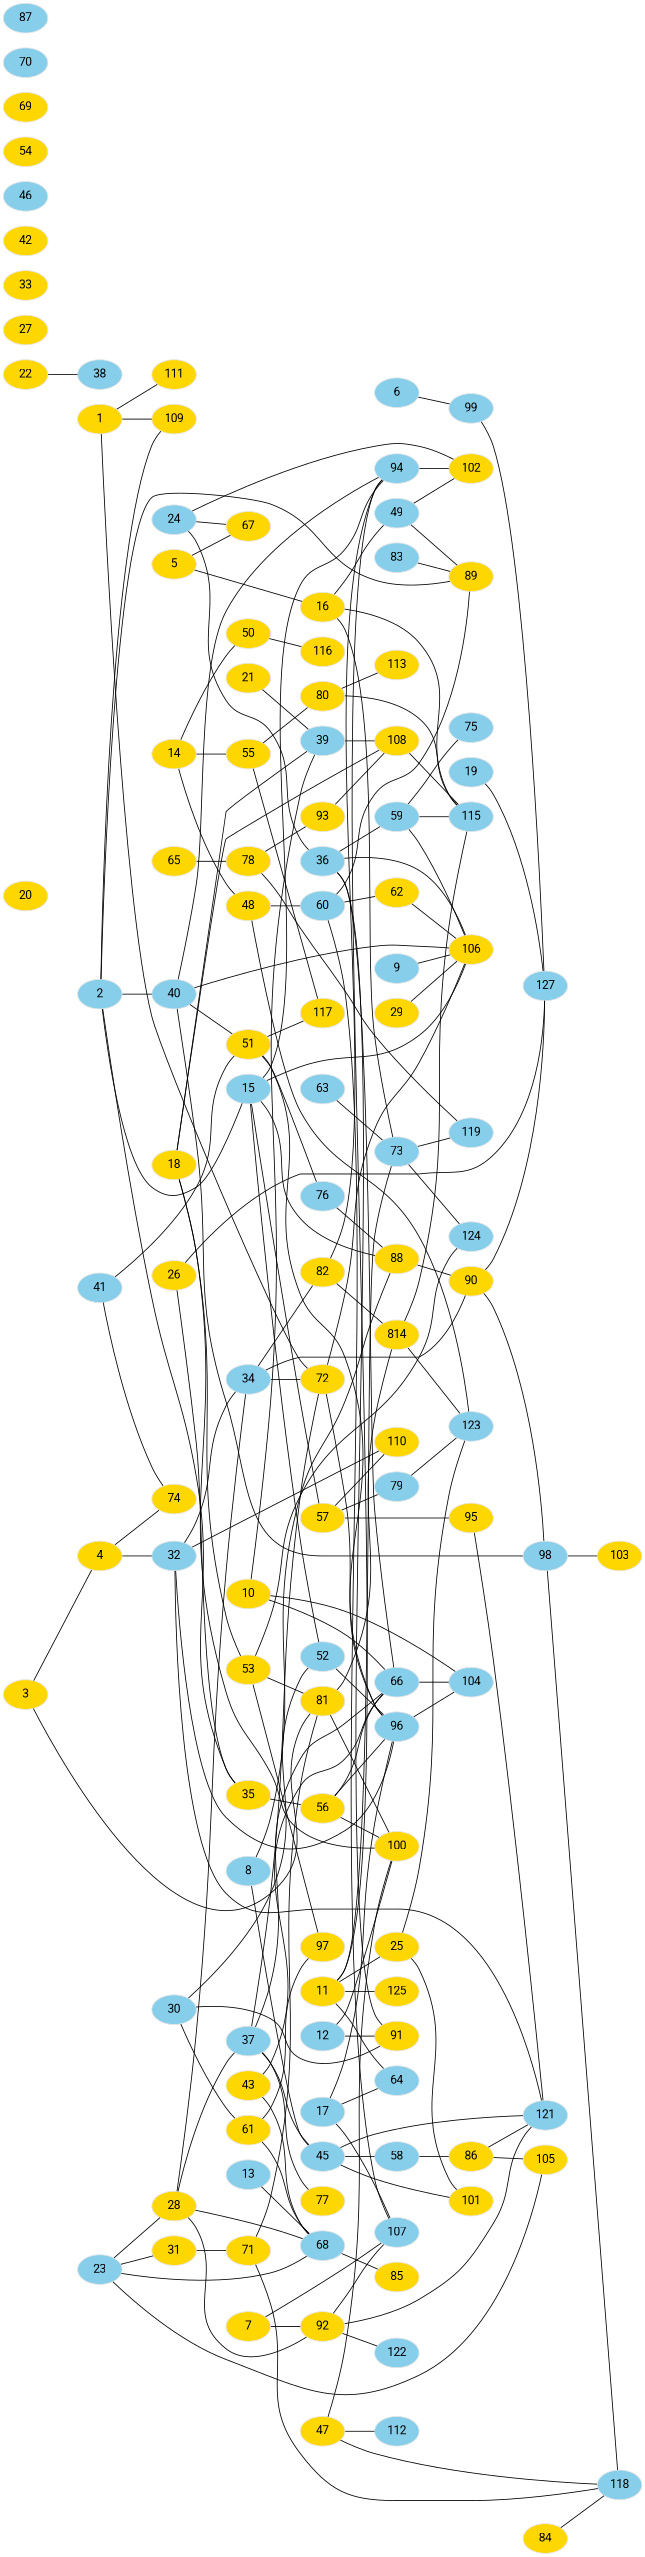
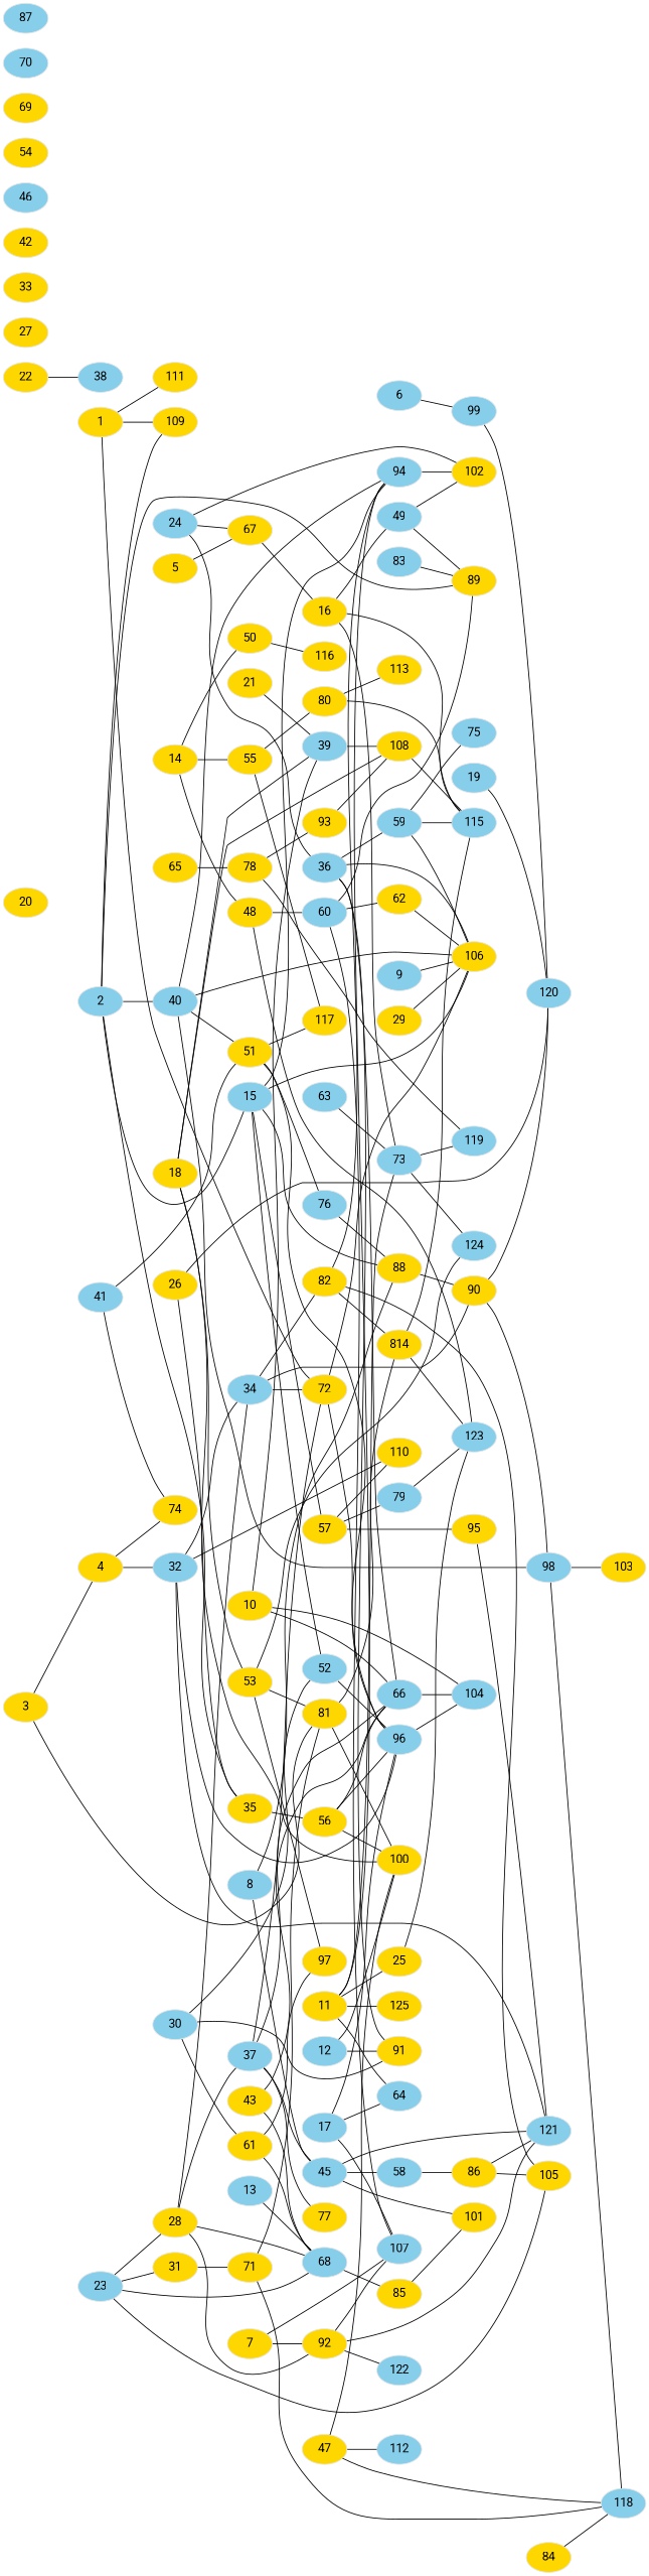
  graph {
    fontname=Roboto
    rankdir=LR
    node [color=gray90 fillcolor=gold fontname=Roboto style=filled]
    edge [fontname=Roboto]
    1
    72
    109
    111
    106
    96 [fillcolor=skyblue]
    2 [fillcolor=skyblue]
    15 [fillcolor=skyblue]
    35
    40 [fillcolor=skyblue]
    89
    88
    94 [fillcolor=skyblue]
    52 [fillcolor=skyblue]
    57
    56
    51
    98 [fillcolor=skyblue]
    3
    4
    81
    32 [fillcolor=skyblue]
    74
    100
    n25 [label=814]
    34 [fillcolor=skyblue]
    110
    121 [fillcolor=skyblue]
    5
    16
    67
    73 [fillcolor=skyblue]
    49 [fillcolor=skyblue]
    115 [fillcolor=skyblue]
    6 [fillcolor=skyblue]
    99 [fillcolor=skyblue]
-   120 [fillcolor=skyblue label=127]
+   120 [fillcolor=skyblue]
    7
    92
    107 [fillcolor=skyblue]
    122 [fillcolor=skyblue]
    8 [fillcolor=skyblue]
    45 [fillcolor=skyblue]
    58 [fillcolor=skyblue]
    101
    90
    9 [fillcolor=skyblue]
    39 [fillcolor=skyblue]
    10
    66 [fillcolor=skyblue]
    104 [fillcolor=skyblue]
    108
    11
    25
    64 [fillcolor=skyblue]
    125
    123 [fillcolor=skyblue]
    124 [fillcolor=skyblue]
    119 [fillcolor=skyblue]
    102
    12 [fillcolor=skyblue]
    91
    13 [fillcolor=skyblue]
    68 [fillcolor=skyblue]
    85
    14
    48
    50
    55
    60 [fillcolor=skyblue]
    116
    117
    80
    79 [fillcolor=skyblue]
    95
    17 [fillcolor=skyblue]
    61
    97
    18
    53
    19 [fillcolor=skyblue]
    20
    21
    38 [fillcolor=skyblue]
    22
    23 [fillcolor=skyblue]
    28
    31
    105
    37 [fillcolor=skyblue]
    71
    24 [fillcolor=skyblue]
    36 [fillcolor=skyblue]
    59 [fillcolor=skyblue]
    26
    27
    82
    77
    29
    30 [fillcolor=skyblue]
    118 [fillcolor=skyblue]
    33
    75 [fillcolor=skyblue]
    76 [fillcolor=skyblue]
    103
    41 [fillcolor=skyblue]
    42
    43
    86
    46 [fillcolor=skyblue]
    47
    112 [fillcolor=skyblue]
    62
    54
    113
    63 [fillcolor=skyblue]
    65
    78
    93
    69
    70 [fillcolor=skyblue]
    83 [fillcolor=skyblue]
    84
    87 [fillcolor=skyblue]
    1 -- 72
    1 -- 109
    1 -- 111
    72 -- 106
    72 -- 96
    96 -- 104
    2 -- 109
    2 -- 15
    2 -- 35
    2 -- 40
    2 -- 89
    15 -- 106
    15 -- 88
    15 -- 94
    15 -- 52
    15 -- 57
    35 -- 56
    40 -- 106
    40 -- 94
    40 -- 51
    40 -- 98
    88 -- 90
    94 -- 102
    52 -- 96
    57 -- 110
    57 -- 79
    57 -- 95
    56 -- 96
    56 -- 100
    56 -- 66
    51 -- 96
    51 -- 117
    51 -- 76
    98 -- 118
    98 -- 103
    3 -- 4
    3 -- 81
    4 -- 32
    4 -- 74
    81 -- 100
    81 -- n25
    32 -- 96
    32 -- 34
    32 -- 110
    32 -- 121
    n25 -- 115
    n25 -- 123
    34 -- 72
    34 -- 90
    34 -- 82
-   5 -- 16
+   67 -- 16
    5 -- 67
    16 -- 73
    16 -- 49
    16 -- 115
    73 -- 124
    73 -- 119
    49 -- 89
    49 -- 102
    6 -- 99
    99 -- 120
    7 -- 92
    7 -- 107
    92 -- 121
    92 -- 107
    92 -- 122
    8 -- 88
    8 -- 45
    45 -- 121
    45 -- 58
    45 -- 101
    58 -- 86
    90 -- 98
    90 -- 120
    9 -- 106
    39 -- 108
    10 -- 39
    10 -- 66
    10 -- 104
    66 -- 104
    108 -- 115
    11 -- 94
    11 -- 73
    11 -- 25
    11 -- 64
    11 -- 125
    25 -- 123
    12 -- 100
    12 -- 91
    13 -- 68
    68 -- 85
-   25 -- 101
+   85 -- 101
    14 -- 48
    14 -- 50
    14 -- 55
    48 -- 123
    48 -- 60
    50 -- 116
    55 -- 117
    55 -- 80
    60 -- 89
    60 -- 107
    60 -- 62
    80 -- 115
    80 -- 113
    79 -- 123
    95 -- 121
    17 -- 96
    17 -- 107
    17 -- 64
    61 -- 68
    61 -- 97
    18 -- 100
    18 -- 39
    18 -- 108
    18 -- 53
    53 -- 81
    53 -- 124
    53 -- 97
    19 -- 120
    21 -- 39
    22 -- 38
    23 -- 68
    23 -- 28
    23 -- 31
    23 -- 105
    28 -- 34
    28 -- 92
    28 -- 68
    28 -- 37
    31 -- 71
    37 -- 72
    37 -- 45
    37 -- 66
    37 -- 77
    71 -- 81
    71 -- 118
    24 -- 67
    24 -- 102
    24 -- 36
    36 -- 106
    36 -- 66
    36 -- 91
    36 -- 59
    59 -- 106
    59 -- 115
    59 -- 75
    26 -- 35
    26 -- 120
    82 -- 94
    82 -- n25
+   82 -- 105
    29 -- 106
    30 -- 52
    30 -- 91
    30 -- 61
    76 -- 88
    41 -- 51
    41 -- 74
    43 -- 66
    43 -- 68
    86 -- 121
    86 -- 105
    47 -- 100
    47 -- 118
    47 -- 112
    62 -- 106
    63 -- 73
    65 -- 78
    78 -- 119
    78 -- 93
    93 -- 108
    83 -- 89
    84 -- 118
  }
